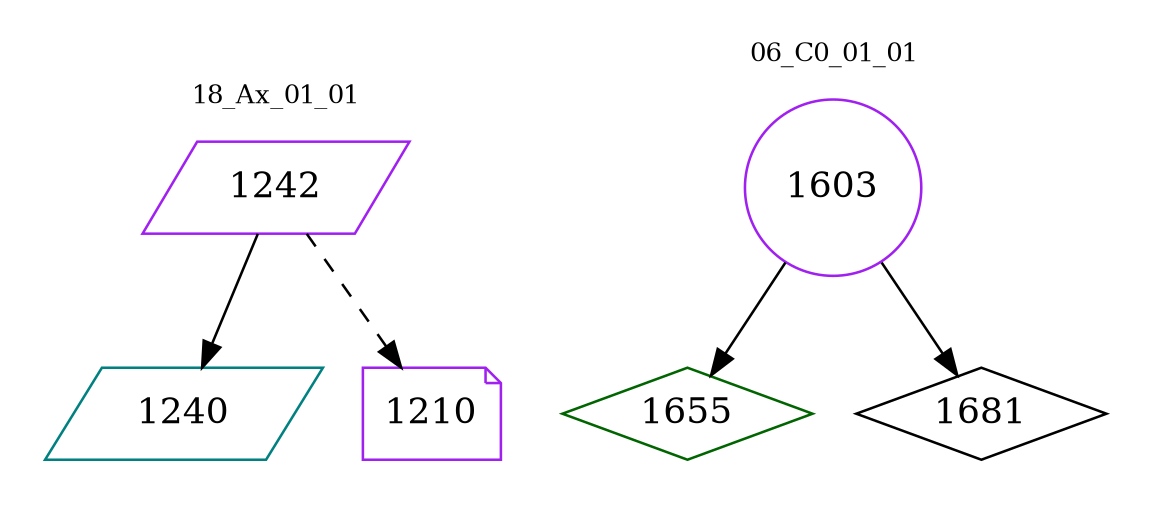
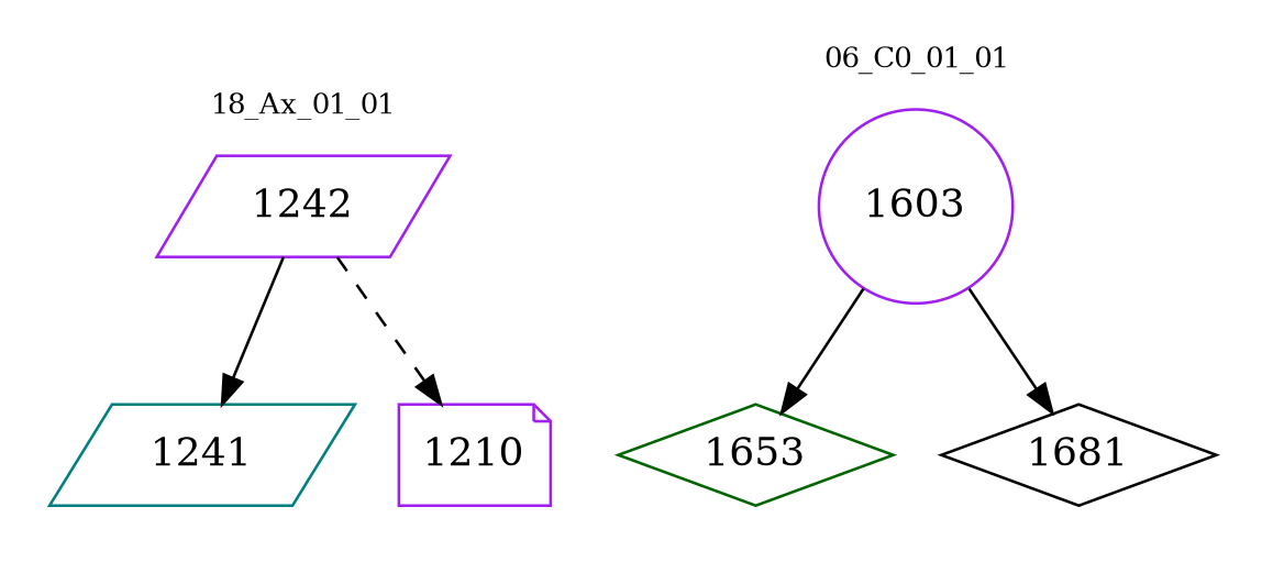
  digraph {
    node [color=purple shape=parallelogram]
    edge [color=black style=solid]
    n1 [label=1242]
-   n2 [color=teal label=1240]
+   n2 [color=teal label=1241]
    n3 [label=1210 shape=note]
    n4 [label=1603 shape=circle]
-   n5 [color=darkgreen label=1655 shape=diamond]
+   n5 [color=darkgreen label=1653 shape=diamond]
    n6 [color=black label=1681 shape=diamond]
    subgraph cluster_1 {
      color=white
      fontsize=10
      label="18_Ax_01_01"
      n1
      n2
      n3
    }
    subgraph cluster_2 {
      color=white
      fontsize=10
      label="06_C0_01_01"
      n4
      n5
      n6
    }
    n1 -> n2
    n1 -> n3 [style=dashed]
    n4 -> n5
    n4 -> n6
  }
